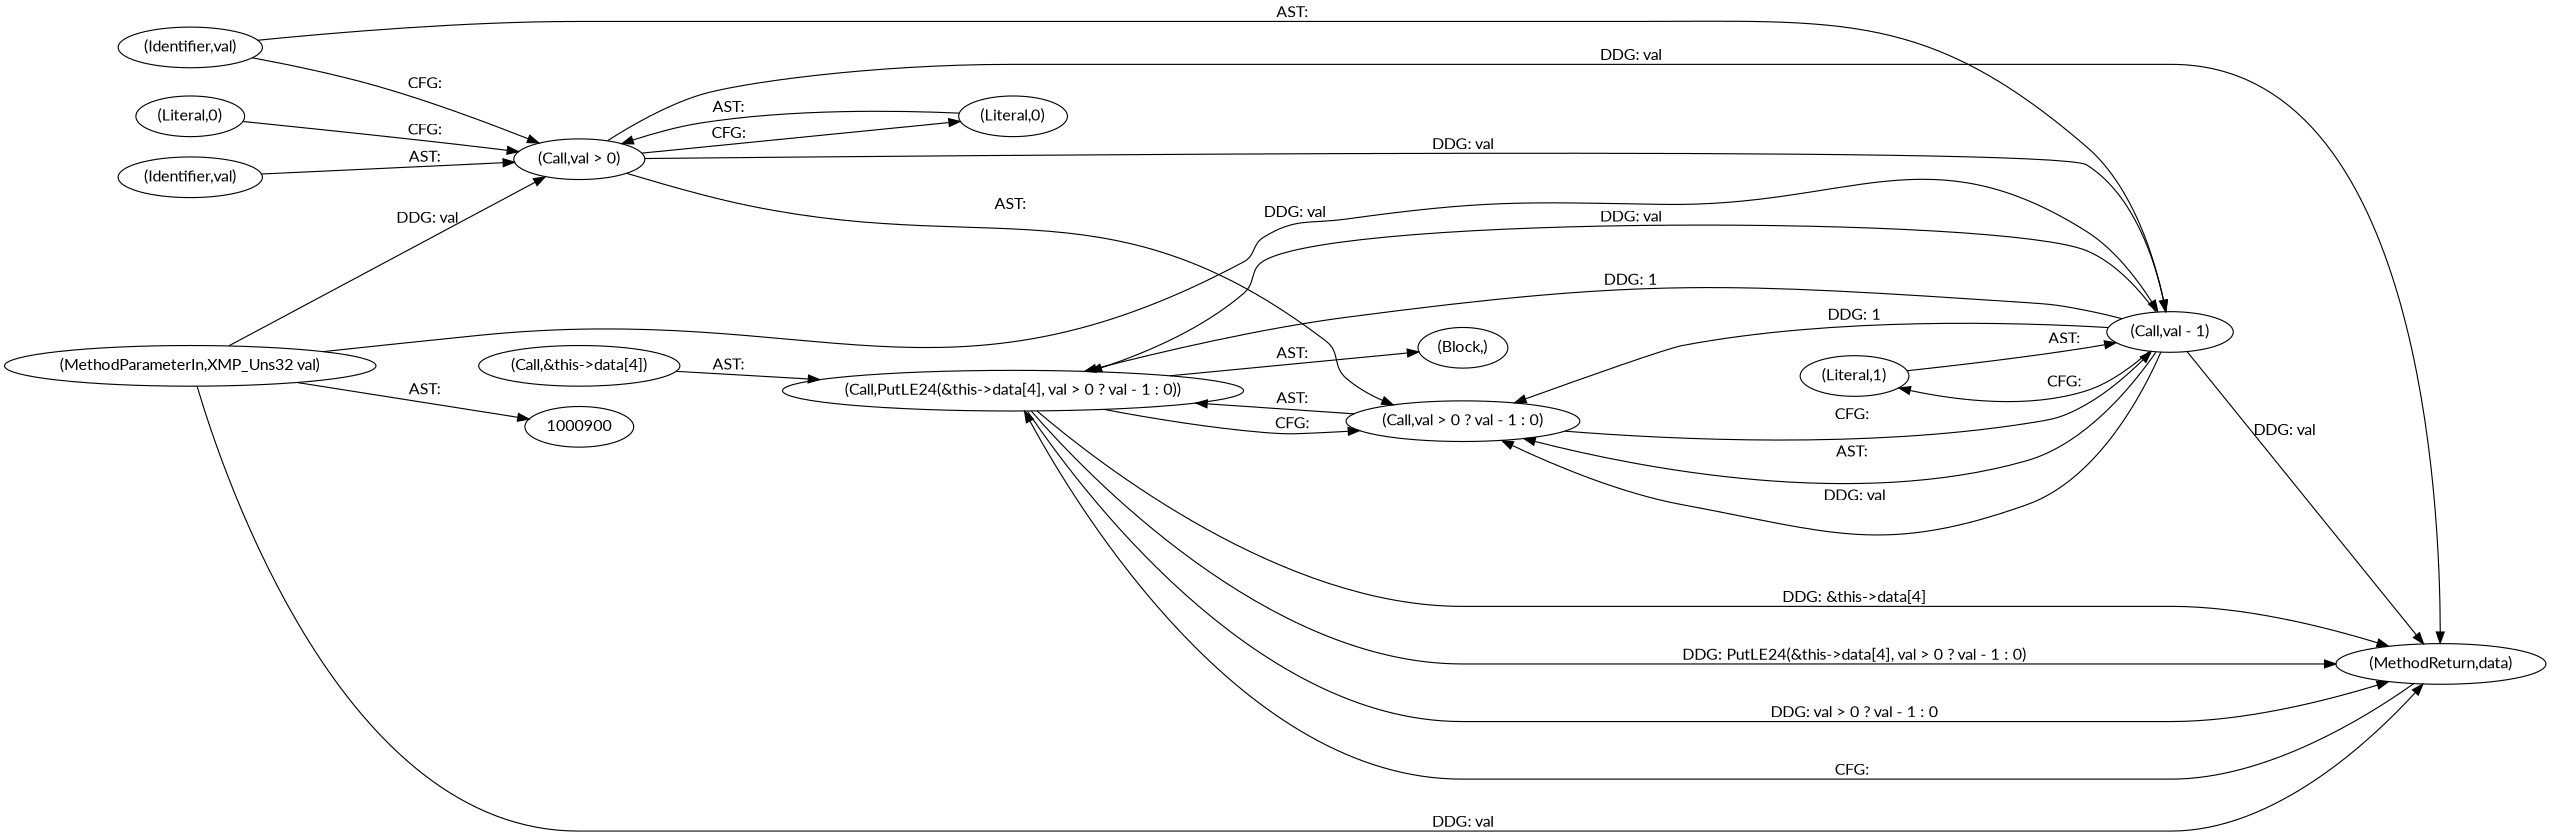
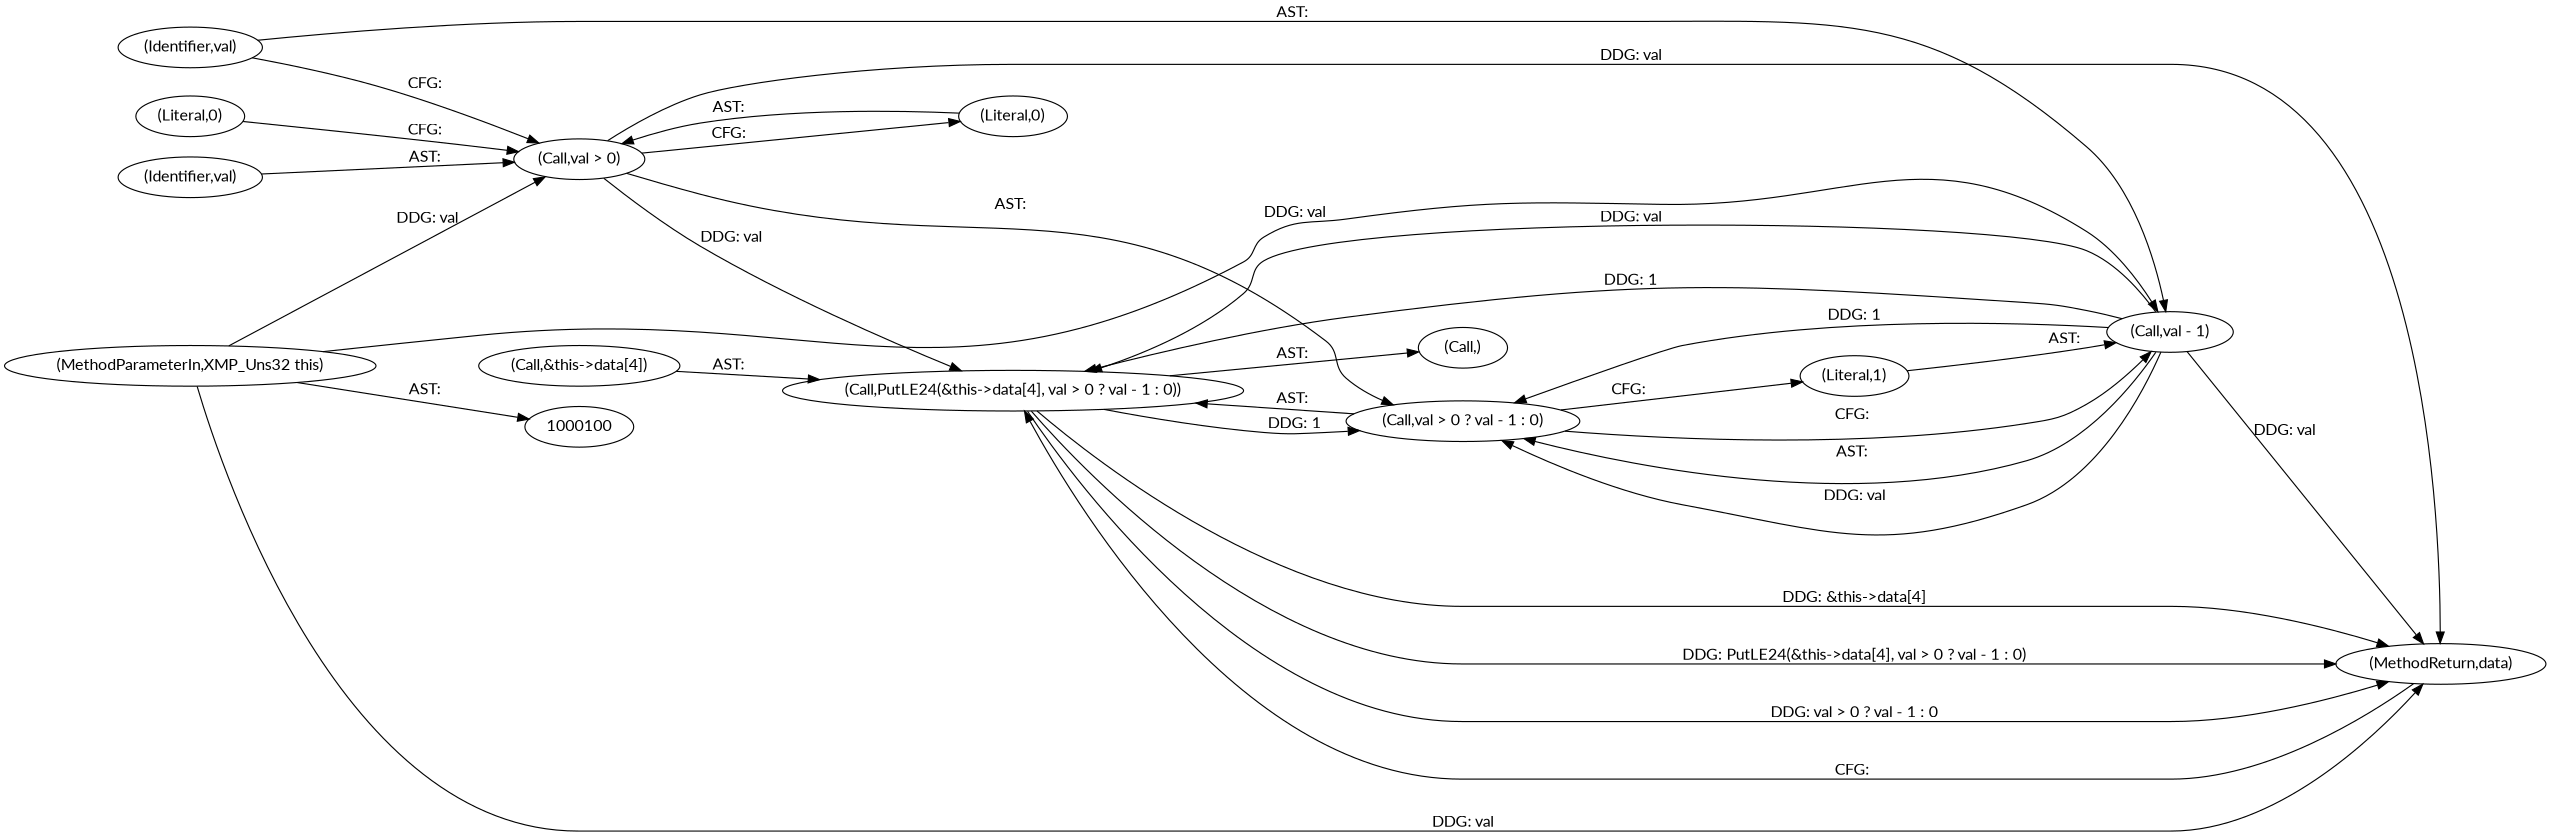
  digraph {
    fontname=Lato
    rankdir=LR
    node [fontname=Lato]
    edge [fontname=Lato]
    n1 [label="(Call,PutLE24(&this->data[4], val > 0 ? val - 1 : 0))"]
-   n2 [label="(Block,)"]
+   n2 [label="(Call,)"]
    n3 [label="(Call,val > 0 ? val - 1 : 0)"]
    n4 [label="(MethodReturn,data)"]
    n5 [label="(Call,val - 1)"]
    n6 [label="(Literal,1)"]
    n7 [label="(Call,val > 0)"]
    n8 [label="(Literal,0)"]
-   n9 [label="(MethodParameterIn,XMP_Uns32 val)"]
-   1000100 [label=1000900]
+   n9 [label="(MethodParameterIn,XMP_Uns32 this)"]
+   1000100
    n11 [label="(Literal,0)"]
    n12 [label="(Identifier,val)"]
    n13 [label="(Identifier,val)"]
    n14 [label="(Call,&this->data[4])"]
    n1 -> n2 [label="AST: "]
-   n1 -> n3 [label="CFG: "]
+   n1 -> n3 [label="DDG: 1"]
    n1 -> n4 [label="DDG: &this->data[4]"]
    n1 -> n4 [label="DDG: PutLE24(&this->data[4], val > 0 ? val - 1 : 0)"]
    n1 -> n4 [label="DDG: val > 0 ? val - 1 : 0"]
    n3 -> n1 [label="AST: "]
    n3 -> n5 [label="CFG: "]
    n4 -> n1 [label="CFG: "]
    n5 -> n1 [label="DDG: val"]
    n5 -> n1 [label="DDG: 1"]
    n5 -> n3 [label="AST: "]
    n5 -> n3 [label="DDG: val"]
    n5 -> n3 [label="DDG: 1"]
    n5 -> n4 [label="DDG: val"]
-   n5 -> n6 [label="CFG: "]
+   n3 -> n6 [label="CFG: "]
    n6 -> n5 [label="AST: "]
    n7 -> n3 [label="AST: "]
    n7 -> n4 [label="DDG: val"]
-   n7 -> n5 [label="DDG: val"]
+   n7 -> n1 [label="DDG: val"]
    n7 -> n8 [label="CFG: "]
    n8 -> n7 [label="AST: "]
    n9 -> n4 [label="DDG: val"]
    n9 -> n5 [label="DDG: val"]
    n9 -> n7 [label="DDG: val"]
    n9 -> 1000100 [label="AST: "]
    n11 -> n7 [label="CFG: "]
    n12 -> n5 [label="AST: "]
    n12 -> n7 [label="CFG: "]
    n13 -> n7 [label="AST: "]
    n14 -> n1 [label="AST: "]
  }
